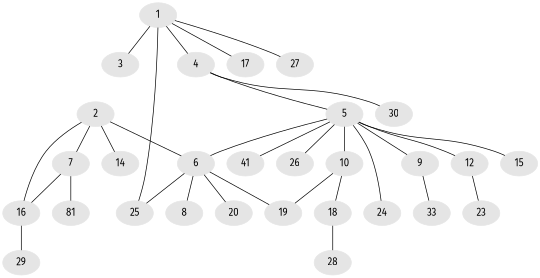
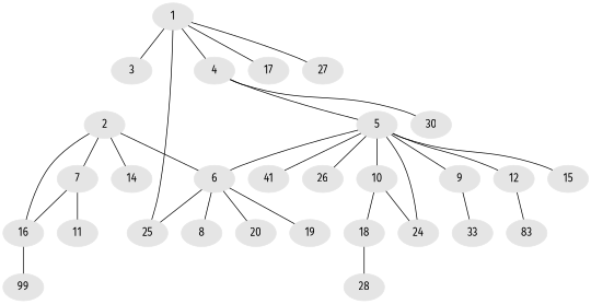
  graph {
    fontname="Fira Sans"
    node [color=gray90 fontname="Fira Sans" style=filled]
    edge [fontname="Fira Sans" weight=1.0]
    1
    3
    4
    17
    25
    27
    2
    6
    7
    14
    16
    5
    30
    8
    19
    20
-   11 [label=81]
-   29
+   11
+   29 [label=99]
    9
    10
    12
    15
    n23 [label=41]
    24
    26
    n26 [label=33]
    18
-   23
+   23 [label=83]
    28
    1 -- 3 [weight=3.0]
    1 -- 4
    1 -- 17
    1 -- 25
    1 -- 27
    4 -- 5
    4 -- 30
    2 -- 6
    2 -- 7
    2 -- 14
    2 -- 16
    6 -- 25
    6 -- 8
    6 -- 19
    6 -- 20
    7 -- 16
    7 -- 11 [weight=4.0]
    16 -- 29
    5 -- 6
    5 -- 9
    5 -- 10 [weight=8.0]
    5 -- 12
    5 -- 15
    5 -- n23
    5 -- 24
    5 -- 26
    9 -- n26
-   10 -- 19 [weight=2.0]
+   10 -- 24 [weight=2.0]
    10 -- 18
    12 -- 23
    18 -- 28
  }
